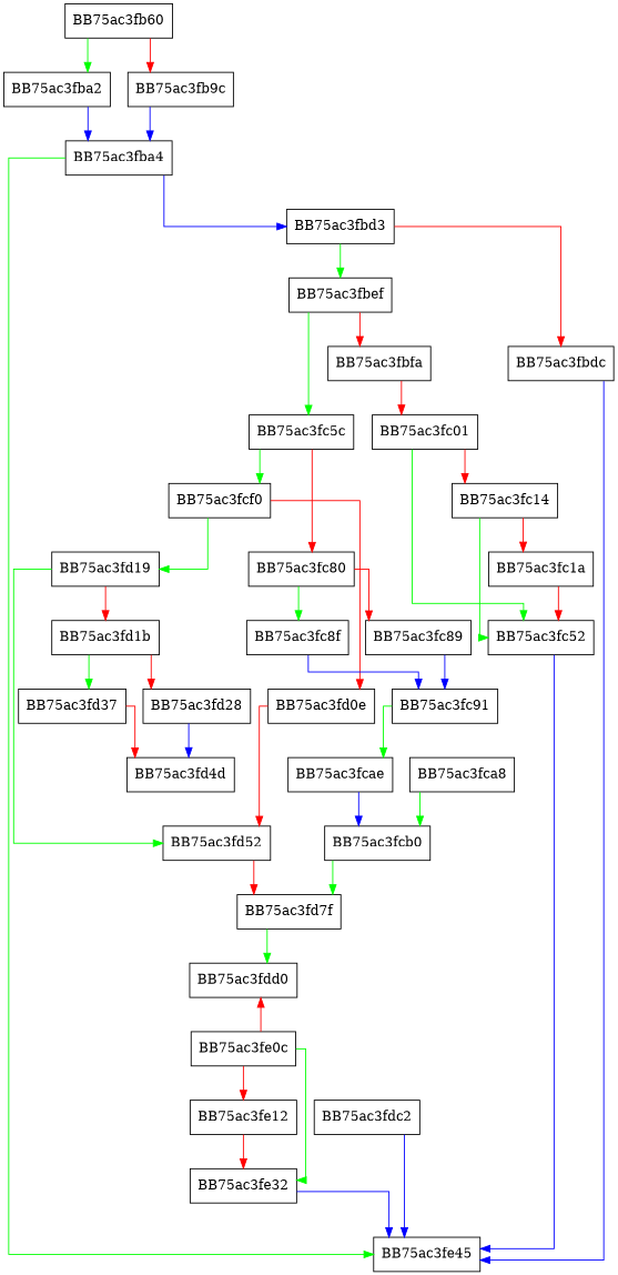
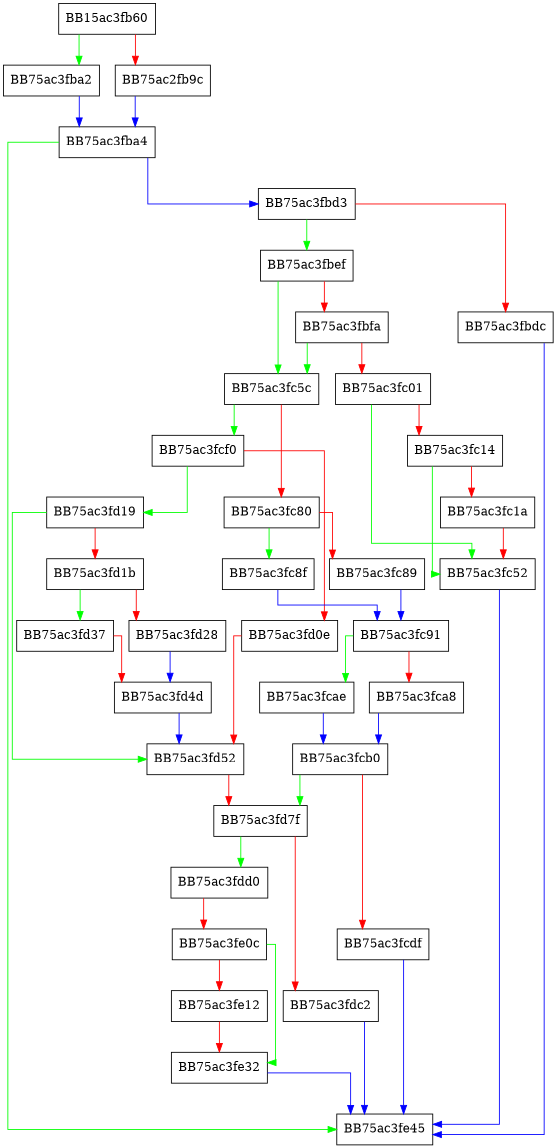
  digraph {
    splines=ortho
    node [shape=box]
    edge [color=red]
-   BB75ac3fb60
+   BB75ac3fb60 [label=BB15ac3fb60]
    BB75ac3fba2
-   BB75ac3fb9c
+   BB75ac3fb9c [label=BB75ac2fb9c]
    BB75ac3fba4
    BB75ac3fe45
    BB75ac3fbd3
    BB75ac3fbef
    BB75ac3fbdc
    BB75ac3fc5c
    BB75ac3fbfa
    BB75ac3fcf0
    BB75ac3fc80
    BB75ac3fc01
    BB75ac3fd19
    BB75ac3fd0e
    BB75ac3fc8f
    BB75ac3fc89
    BB75ac3fc52
    BB75ac3fc14
    BB75ac3fc1a
    BB75ac3fd52
    BB75ac3fd1b
    BB75ac3fc91
    BB75ac3fcae
    BB75ac3fca8
    BB75ac3fcb0
    BB75ac3fd7f
+   BB75ac3fcdf
    BB75ac3fdd0
    BB75ac3fdc2
    BB75ac3fe0c
    BB75ac3fd37
    BB75ac3fd28
    BB75ac3fd4d
    BB75ac3fe32
    BB75ac3fe12
    BB75ac3fb60 -> BB75ac3fba2 [color=green]
    BB75ac3fb60 -> BB75ac3fb9c
    BB75ac3fba2 -> BB75ac3fba4 [color=blue]
    BB75ac3fb9c -> BB75ac3fba4 [color=blue]
    BB75ac3fba4 -> BB75ac3fe45 [color=green]
    BB75ac3fba4 -> BB75ac3fbd3 [color=blue]
    BB75ac3fbd3 -> BB75ac3fbef [color=green]
    BB75ac3fbd3 -> BB75ac3fbdc
    BB75ac3fbef -> BB75ac3fc5c [color=green]
    BB75ac3fbef -> BB75ac3fbfa
    BB75ac3fbdc -> BB75ac3fe45 [color=blue]
    BB75ac3fc5c -> BB75ac3fcf0 [color=green]
    BB75ac3fc5c -> BB75ac3fc80
+   BB75ac3fbfa -> BB75ac3fc5c [color=green]
    BB75ac3fbfa -> BB75ac3fc01
    BB75ac3fcf0 -> BB75ac3fd19 [color=green]
    BB75ac3fcf0 -> BB75ac3fd0e
    BB75ac3fc80 -> BB75ac3fc8f [color=green]
    BB75ac3fc80 -> BB75ac3fc89
    BB75ac3fc01 -> BB75ac3fc52 [color=green]
    BB75ac3fc01 -> BB75ac3fc14
    BB75ac3fd19 -> BB75ac3fd52 [color=green]
    BB75ac3fd19 -> BB75ac3fd1b
    BB75ac3fd0e -> BB75ac3fd52
    BB75ac3fc8f -> BB75ac3fc91 [color=blue]
    BB75ac3fc89 -> BB75ac3fc91 [color=blue]
    BB75ac3fc52 -> BB75ac3fe45 [color=blue]
    BB75ac3fc14 -> BB75ac3fc52 [color=green]
    BB75ac3fc14 -> BB75ac3fc1a
    BB75ac3fc1a -> BB75ac3fc52
    BB75ac3fd52 -> BB75ac3fd7f
    BB75ac3fd1b -> BB75ac3fd37 [color=green]
    BB75ac3fd1b -> BB75ac3fd28
    BB75ac3fc91 -> BB75ac3fcae [color=green]
+   BB75ac3fc91 -> BB75ac3fca8
    BB75ac3fcae -> BB75ac3fcb0 [color=blue]
-   BB75ac3fca8 -> BB75ac3fcb0 [color=green]
+   BB75ac3fca8 -> BB75ac3fcb0 [color=blue]
    BB75ac3fcb0 -> BB75ac3fd7f [color=green]
+   BB75ac3fcb0 -> BB75ac3fcdf
    BB75ac3fd7f -> BB75ac3fdd0 [color=green]
-   BB75ac3fe0c -> BB75ac3fdd0
+   BB75ac3fd7f -> BB75ac3fdc2
+   BB75ac3fcdf -> BB75ac3fe45 [color=blue]
+   BB75ac3fdd0 -> BB75ac3fe0c
    BB75ac3fdc2 -> BB75ac3fe45 [color=blue]
    BB75ac3fe0c -> BB75ac3fe32 [color=green]
    BB75ac3fe0c -> BB75ac3fe12
    BB75ac3fd37 -> BB75ac3fd4d
    BB75ac3fd28 -> BB75ac3fd4d [color=blue]
+   BB75ac3fd4d -> BB75ac3fd52 [color=blue]
    BB75ac3fe32 -> BB75ac3fe45 [color=blue]
    BB75ac3fe12 -> BB75ac3fe32
  }
